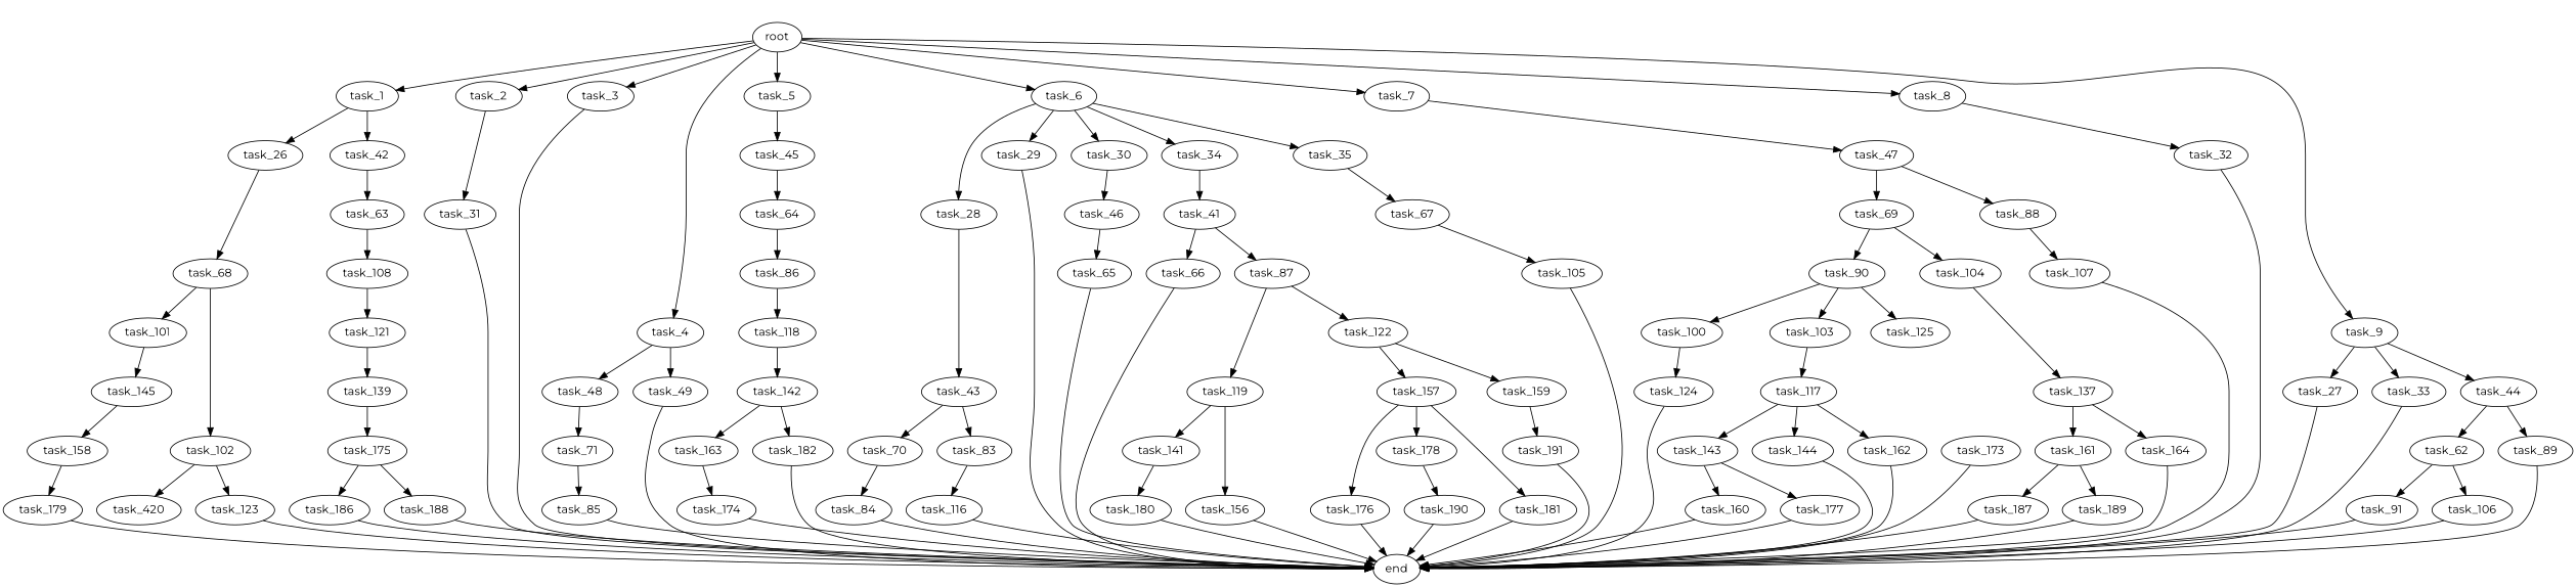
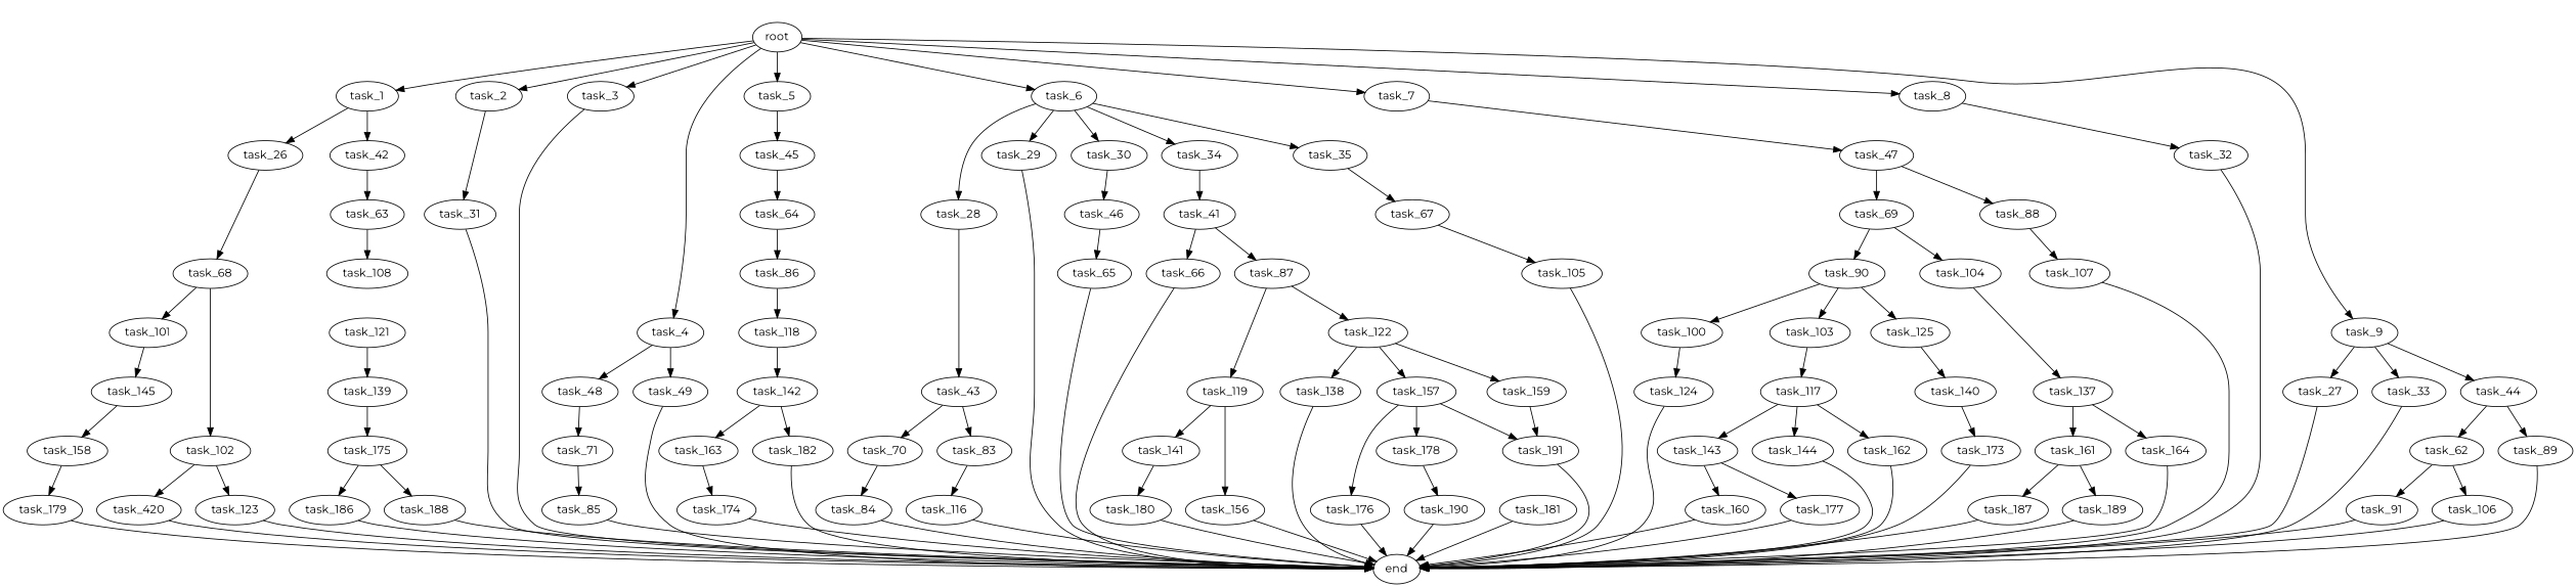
  digraph {
    fontname=Montserrat
    node [fontname=Montserrat]
    edge [fontname=Montserrat]
    root
    task_1
    task_2
    task_3
    task_4
    task_5
    task_6
    task_7
    task_8
    task_9
    task_26
    task_42
    task_31
    end
    task_48
    task_49
    task_45
    task_28
    task_29
    task_30
    task_34
    task_35
    task_47
    task_32
    task_27
    task_33
    task_44
    task_68
    task_63
    task_71
    task_64
    task_43
    task_46
    task_41
    task_67
    task_69
    task_88
    task_62
    task_89
    task_101
    task_102
    task_70
    task_83
    task_65
    task_66
    task_87
    task_105
    task_119
    task_122
    task_108
    task_84
    task_116
    task_91
    task_106
    task_86
    task_90
    task_104
    task_107
    task_85
    task_121
    task_118
    task_145
    n63 [label=task_420]
    task_123
    task_100
    task_103
    task_125
    task_137
    task_142
    task_141
    task_156
+   task_138
    task_157
    task_159
    task_124
    task_117
+   task_140
    task_158
    task_143
    task_144
    task_162
    task_161
    task_164
    task_139
    task_160
    task_177
    task_163
    task_182
    task_180
    task_175
    task_176
    task_178
    task_181
    task_191
    task_173
    task_187
    task_189
    task_186
    task_188
    task_174
    task_179
    task_190
    root -> task_1
    root -> task_2
    root -> task_3
    root -> task_4
    root -> task_5
    root -> task_6
    root -> task_7
    root -> task_8
    root -> task_9
    task_1 -> task_26
    task_1 -> task_42
    task_2 -> task_31
    task_3 -> end
    task_4 -> task_48
    task_4 -> task_49
    task_5 -> task_45
    task_6 -> task_28
    task_6 -> task_29
    task_6 -> task_30
    task_6 -> task_34
    task_6 -> task_35
    task_7 -> task_47
    task_8 -> task_32
    task_9 -> task_27
    task_9 -> task_33
    task_9 -> task_44
    task_26 -> task_68
    task_42 -> task_63
    task_31 -> end
    task_48 -> task_71
    task_49 -> end
    task_45 -> task_64
    task_28 -> task_43
    task_29 -> end
    task_30 -> task_46
    task_34 -> task_41
    task_35 -> task_67
    task_47 -> task_69
    task_47 -> task_88
    task_32 -> end
    task_27 -> end
    task_33 -> end
    task_44 -> task_62
    task_44 -> task_89
    task_68 -> task_101
    task_68 -> task_102
    task_63 -> task_108
    task_71 -> task_85
    task_64 -> task_86
    task_43 -> task_70
    task_43 -> task_83
    task_46 -> task_65
    task_41 -> task_66
    task_41 -> task_87
    task_67 -> task_105
    task_69 -> task_90
    task_69 -> task_104
    task_88 -> task_107
    task_62 -> task_91
    task_62 -> task_106
    task_89 -> end
    task_101 -> task_145
    task_102 -> n63
    task_102 -> task_123
    task_70 -> task_84
    task_83 -> task_116
    task_65 -> end
    task_66 -> end
    task_87 -> task_119
    task_87 -> task_122
    task_105 -> end
    task_119 -> task_141
    task_119 -> task_156
+   task_122 -> task_138
    task_122 -> task_157
    task_122 -> task_159
-   task_108 -> task_121
    task_84 -> end
    task_116 -> end
    task_91 -> end
    task_106 -> end
    task_86 -> task_118
    task_90 -> task_100
    task_90 -> task_103
    task_90 -> task_125
    task_104 -> task_137
    task_107 -> end
    task_85 -> end
    task_121 -> task_139
    task_118 -> task_142
    task_145 -> task_158
+   n63 -> end
    task_123 -> end
    task_100 -> task_124
    task_103 -> task_117
+   task_125 -> task_140
    task_137 -> task_161
    task_137 -> task_164
    task_142 -> task_163
    task_142 -> task_182
    task_141 -> task_180
    task_156 -> end
+   task_138 -> end
    task_157 -> task_176
    task_157 -> task_178
-   task_157 -> task_181
+   task_157 -> task_191
    task_159 -> task_191
    task_124 -> end
    task_117 -> task_143
    task_117 -> task_144
    task_117 -> task_162
+   task_140 -> task_173
    task_158 -> task_179
    task_143 -> task_160
    task_143 -> task_177
    task_144 -> end
    task_162 -> end
    task_161 -> task_187
    task_161 -> task_189
    task_164 -> end
    task_139 -> task_175
    task_160 -> end
    task_177 -> end
    task_163 -> task_174
    task_182 -> end
    task_180 -> end
    task_175 -> task_186
    task_175 -> task_188
    task_176 -> end
    task_178 -> task_190
    task_181 -> end
    task_191 -> end
    task_173 -> end
    task_187 -> end
    task_189 -> end
    task_186 -> end
    task_188 -> end
    task_174 -> end
    task_179 -> end
    task_190 -> end
  }
